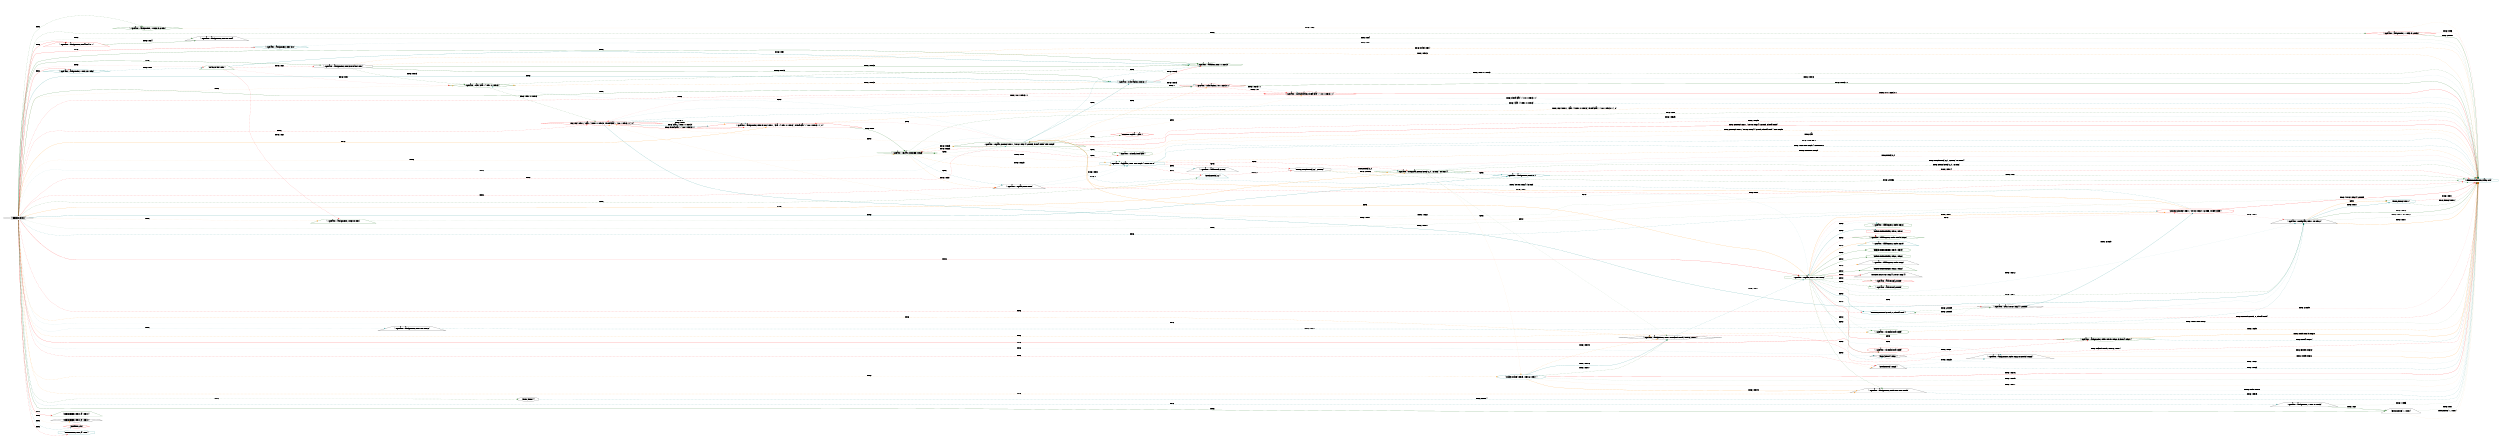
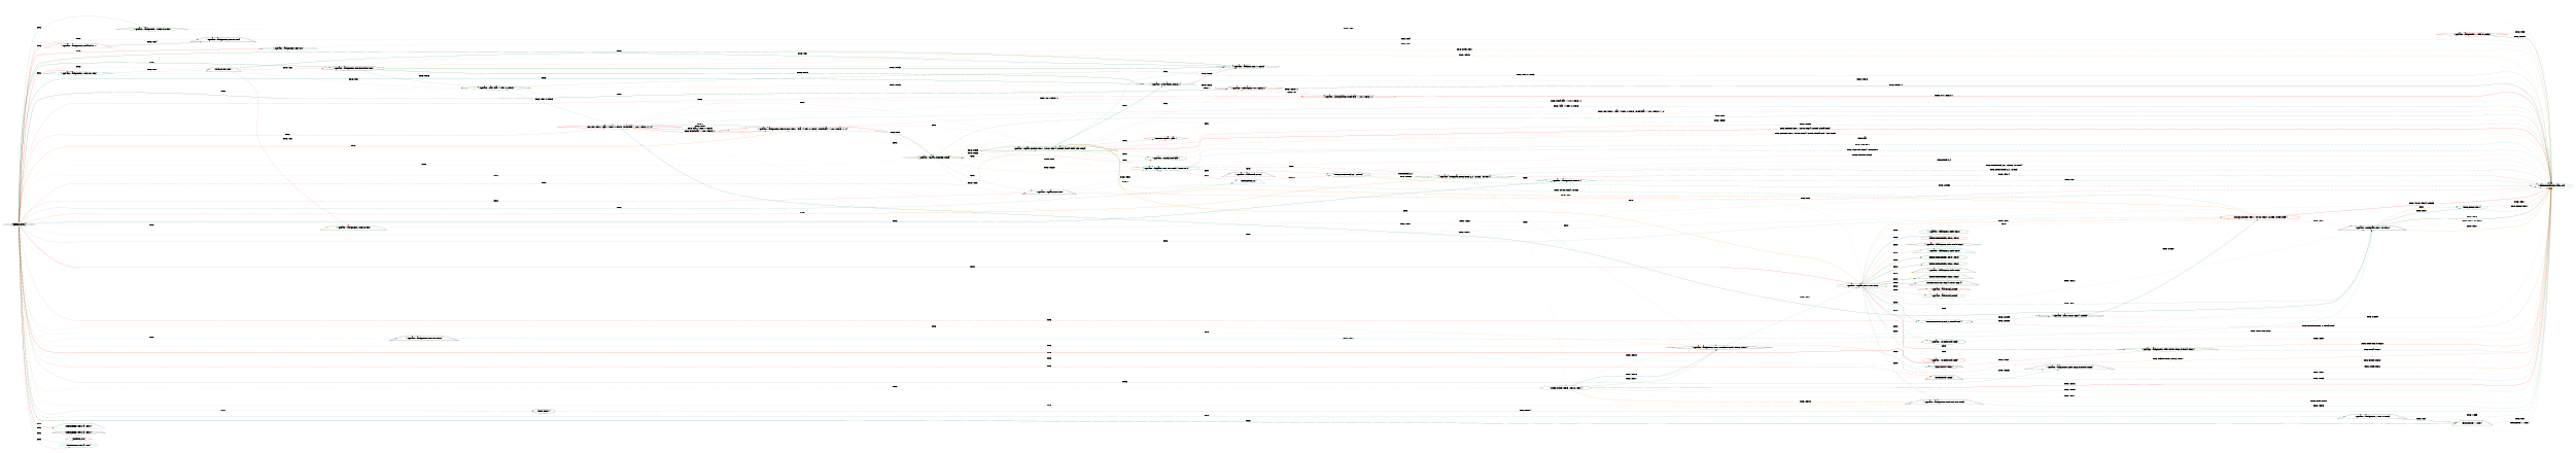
  digraph {
    rankdir=LR
    node [color=black shape=diamond]
    edge [arrowhead=vee color=teal style=dashed]
    n1 [label="(METHOD,FUN1)"]
    n2 [color=darkgreen label="(<operator>.assignment,* *VAR2 = &VAR1)"]
    n3 [color=red label="(<operator>.assignment,* *VAR3 = &VAR1)"]
    n4 [color=red label="(<operator>.assignment,VAR4[100] = \"\")" shape=trapezium]
    n5 [label="(<operator>.assignment,VAR1 = VAR4)" shape=trapezium]
    n6 [color=teal label="(<operator>.assignment,* VAR1 = *VAR2)"]
    n7 [color=teal label="(<operator>.assignment,VAR7 = 0)"]
    n8 [label="(<operator>.assignment,VAR11 = VAR12)" shape=trapezium]
    n9 [label="(<operator>.assignment,VAR13 = strlen(VAR1))" shape=octagon]
    n10 [color=darkgreen label="(strlen,strlen(VAR1))" shape=trapezium]
    n11 [color=darkgreen label="(<operator>.notEquals,FUN2(FUN3(2,2), &VAR6) != VAR14)"]
    n12 [color=teal label="(FUN3,FUN3(2,2))" shape=trapezium]
    n13 [color=teal label="(<operator>.assignment,VAR7 = 1)"]
    n14 [label="(<operator>.assignment,VAR11 = socket(VAR15, VAR16, VAR17))"]
    n15 [color=teal label="(socket,socket(VAR15, VAR16, VAR17))" shape=octagon]
    n16 [color=darkgreen label="(<operator>.equals,VAR11 == VAR12)" shape=octagon]
    n17 [color=teal label="(memset,memset(&VAR9, 0, sizeof(VAR9)))" shape=octagon]
    n18 [color=red label="(<operator>.sizeOf,sizeof(VAR9))" shape=octagon]
    n19 [label="(<operator>.assignment,VAR9.VAR18 = VAR15)" shape=trapezium]
    n20 [label="(FUN4,FUN4(VAR21))"]
    n21 [label="(FUN5,FUN5(VAR23))" shape=trapezium]
    n22 [color=darkgreen label="(<operator>.equals,connect(VAR11, (struct VAR24*)&VAR9, sizeof(VAR9)) == VAR25)" shape=trapezium]
    n23 [color=red label="(connect,connect(VAR11, (struct VAR24*)&VAR9, sizeof(VAR9)))" shape=octagon]
    n24 [color=darkgreen label="(<operator>.sizeOf,sizeof(VAR9))" shape=octagon]
    n25 [color=red label="(<operator>.assignment,VAR8 = recv(VAR11, (char *)(VAR1 + VAR13), sizeof(char) * (100 - VAR13 - 1), 0))" shape=trapezium]
    n26 [color=red label="(recv,recv(VAR11, (char *)(VAR1 + VAR13), sizeof(char) * (100 - VAR13 - 1), 0))"]
    n27 [color=darkgreen label="(<operator>.cast,(char *)(VAR1 + VAR13))"]
    n28 [color=darkgreen label="(<operator>.addition,VAR1 + VAR13)"]
    n29 [color=red label="(<operator>.multiplication,sizeof(char) * (100 - VAR13 - 1))"]
    n30 [color=darkgreen label="(<operator>.sizeOf,sizeof(char))" shape=octagon]
    n31 [color=red label="(<operator>.subtraction,100 - VAR13 - 1)"]
    n32 [color=teal label="(<operator>.subtraction,VAR13 - 1)"]
    n33 [color=darkgreen label="(<operator>.equals,VAR8 == VAR25)"]
    n34 [label="(<operator>.equals,VAR8 == 0)" shape=trapezium]
    n35 [color=darkgreen label="(IDENTIFIER,VAR10,if (VAR10))" shape=trapezium]
    n36 [label="(IDENTIFIER,VAR10,if (VAR10))"]
    n37 [color=red label="(LITERAL,0,do)"]
    n38 [label="(<operator>.notEquals,VAR11 != VAR12)" shape=trapezium]
    n39 [color=teal label="(FUN6,FUN6(VAR11))" shape=octagon]
    n40 [color=teal label="(IDENTIFIER,VAR7,if (VAR7))" shape=octagon]
    n41 [label="(FUN7,FUN7())" shape=octagon]
    n42 [color=darkgreen label="(<operator>.assignment,*VAR2 = VAR1)" shape=trapezium]
    n43 [label="(<operator>.assignment,* VAR1 = *VAR3)" shape=trapezium]
    n44 [label="(FUN8,FUN8(\"\", VAR1))" shape=trapezium]
    n45 [color=teal label="(METHOD_RETURN,static void)" shape=octagon]
    n46 [label="(FUN2,FUN2(FUN3(2,2), &VAR6))" shape=octagon]
    n47 [color=darkgreen label="(<operator>.assignment,VAR9.VAR19.VAR20 = FUN4(VAR21))"]
    n48 [label="(<operator>.assignment,VAR9.VAR22 = FUN5(VAR23))" shape=trapezium]
    n49 [label="(<operator>.cast,(struct VAR24*)&VAR9)"]
    n50 [color=darkgreen label="(<operator>.addressOf,&VAR9)" shape=octagon]
    n51 [color=darkgreen label="(<operator>.fieldAccess,VAR9.VAR18)" shape=octagon]
    n52 [color=red label="(FIELD_IDENTIFIER,VAR18,VAR18)" shape=octagon]
    n53 [color=darkgreen label="(<operator>.fieldAccess,VAR9.VAR19.VAR20)"]
    n54 [color=teal label="(<operator>.fieldAccess,VAR9.VAR19)" shape=trapezium]
    n55 [color=darkgreen label="(FIELD_IDENTIFIER,VAR19,VAR19)" shape=octagon]
    n56 [color=darkgreen label="(FIELD_IDENTIFIER,VAR20,VAR20)" shape=octagon]
    n57 [label="(<operator>.fieldAccess,VAR9.VAR22)" shape=trapezium]
    n58 [color=darkgreen label="(FIELD_IDENTIFIER,VAR22,VAR22)" shape=trapezium]
    n59 [label="(UNKNOWN,struct VAR24*,struct VAR24*)" shape=trapezium]
    n60 [color=red label="(<operator>.addressOf,&VAR9)"]
    n61 [color=teal label="(<operator>.logicalOr,VAR8 == VAR25 || VAR8 == 0)" shape=octagon]
    n62 [color=red label="(UNKNOWN,char *,char *)"]
    n63 [label="(<operator>.addressOf,&VAR6)" shape=trapezium]
    n1 -> n2 [color=darkgreen label="DDG: "]
-   n1 -> n3 [arrowhead=diamond color=darkgreen label="DDG: "]
+   n1 -> n48 [arrowhead=diamond color=darkgreen label="DDG: "]
    n1 -> n4 [arrowhead=diamond color=red label="DDG: " style=solid]
    n1 -> n5 [arrowhead=diamond color=darkgreen label="DDG: " style=dotted]
    n1 -> n6 [color=red label="DDG: " style=solid]
    n1 -> n7 [color=red label="DDG: " style=solid]
    n1 -> n8 [label="DDG: " style=dotted]
    n1 -> n9 [color=darkgreen label="DDG: " style=solid]
    n1 -> n10 [color=red label="DDG: " style=dotted]
    n1 -> n11 [color=darkorange label="DDG: " style=solid]
    n1 -> n12 [color=darkgreen label="DDG: "]
    n1 -> n13 [arrowhead=diamond label="DDG: " style=solid]
    n1 -> n14 [arrowhead=diamond color=darkorange label="DDG: "]
    n1 -> n15 [arrowhead=diamond color=darkorange label="DDG: "]
    n1 -> n16 [arrowhead=diamond color=red label="DDG: " style=solid]
    n1 -> n17 [color=red label="DDG: "]
    n1 -> n18 [color=red label="DDG: " style=solid]
    n1 -> n19 [arrowhead=diamond color=darkorange label="DDG: "]
    n1 -> n20 [arrowhead=diamond label="DDG: " style=dotted]
    n1 -> n21 [arrowhead=diamond color=red label="DDG: "]
    n1 -> n22 [label="DDG: " style=dotted]
    n1 -> n23 [label="DDG: "]
    n1 -> n24 [arrowhead=diamond color=darkorange label="DDG: "]
    n1 -> n25 [arrowhead=diamond color=darkorange label="DDG: " style=solid]
    n1 -> n26 [color=red label="DDG: "]
    n1 -> n27 [color=darkorange label="DDG: " style=dotted]
    n1 -> n28 [arrowhead=diamond color=darkgreen label="DDG: " style=solid]
    n1 -> n29 [arrowhead=diamond color=red label="DDG: "]
    n1 -> n30 [arrowhead=diamond color=red label="DDG: "]
    n1 -> n31 [color=darkgreen label="DDG: " style=solid]
    n1 -> n32 [arrowhead=diamond label="DDG: " style=solid]
    n1 -> n33 [color=darkorange label="DDG: " style=dotted]
    n1 -> n34 [color=red label="DDG: "]
    n1 -> n35 [color=red label="DDG: " style=solid]
    n1 -> n36 [arrowhead=diamond color=darkorange label="DDG: " style=dotted]
    n1 -> n37 [label="DDG: "]
    n1 -> n38 [label="DDG: " style=dotted]
    n1 -> n39 [color=darkgreen label="DDG: " style=dotted]
    n1 -> n40 [color=red label="DDG: "]
    n1 -> n41 [arrowhead=diamond color=darkgreen label="DDG: "]
    n1 -> n42 [arrowhead=diamond color=darkorange label="DDG: " style=dotted]
    n1 -> n43 [label="DDG: "]
    n1 -> n44 [arrowhead=diamond color=darkgreen label="DDG: " style=solid]
    n2 -> n45 [arrowhead=diamond color=darkorange label="DDG: VAR2" style=dotted]
    n3 -> n45 [color=red label="DDG: VAR3" style=dotted]
    n3 -> n45 [arrowhead=diamond color=darkgreen label="DDG: &VAR1" style=solid]
    n4 -> n5 [color=darkgreen label="DDG: VAR4" style=solid]
    n5 -> n45 [color=darkgreen label="DDG: VAR4" style=dotted]
    n6 -> n10 [label="DDG: VAR1"]
    n7 -> n45 [arrowhead=diamond label="DDG: VAR7" style=dotted]
    n8 -> n38 [arrowhead=diamond label="DDG: VAR11"]
    n9 -> n27 [color=darkgreen label="DDG: VAR13"]
    n9 -> n28 [arrowhead=diamond color=darkgreen label="DDG: VAR13" style=solid]
    n9 -> n32 [color=darkgreen label="DDG: VAR13" style=solid]
    n9 -> n45 [arrowhead=diamond color=darkorange label="DDG: strlen(VAR1)"]
    n9 -> n45 [arrowhead=diamond color=darkorange label="DDG: VAR13"]
    n10 -> n9 [color=red label="DDG: VAR1"]
    n10 -> n27 [arrowhead=diamond color=red label="DDG: VAR1" style=dotted]
    n10 -> n28 [label="DDG: VAR1" style=solid]
    n10 -> n42 [color=red label="DDG: VAR1"]
    n11 -> n13 [label="CDG: "]
    n11 -> n14 [color=darkgreen label="CDG: " style=dotted]
    n11 -> n15 [arrowhead=diamond color=darkorange label="CDG: " style=dotted]
    n11 -> n16 [label="CDG: " style=dotted]
    n11 -> n45 [color=darkgreen label="DDG: FUN2(FUN3(2,2), &VAR6)"]
    n11 -> n45 [color=red label="DDG: VAR14"]
    n11 -> n45 [arrowhead=diamond label="DDG: FUN2(FUN3(2,2), &VAR6) != VAR14" style=dotted]
    n12 -> n46 [color=red label="DDG: 2"]
    n13 -> n45 [arrowhead=diamond color=darkgreen label="DDG: VAR7"]
    n14 -> n16 [label="DDG: VAR11"]
    n14 -> n45 [color=red label="DDG: socket(VAR15, VAR16, VAR17)"]
    n15 -> n14 [color=darkorange label="DDG: VAR15"]
    n15 -> n14 [label="DDG: VAR16" style=solid]
    n15 -> n14 [arrowhead=diamond color=darkgreen label="DDG: VAR17"]
    n15 -> n19 [color=darkorange label="DDG: VAR15" style=solid]
    n15 -> n45 [arrowhead=diamond color=red label="DDG: VAR16" style=solid]
    n15 -> n45 [color=darkgreen label="DDG: VAR15" style=dotted]
    n15 -> n45 [arrowhead=diamond color=darkorange label="DDG: VAR17" style=dotted]
    n16 -> n17 [arrowhead=diamond label="CDG: " style=solid]
    n16 -> n18 [color=darkgreen label="CDG: "]
    n16 -> n19 [arrowhead=diamond color=darkgreen label="CDG: "]
    n16 -> n20 [label="CDG: "]
    n16 -> n21 [color=darkorange label="CDG: " style=dotted]
    n16 -> n22 [color=darkorange label="CDG: " style=solid]
    n16 -> n23 [arrowhead=diamond color=darkorange label="DDG: VAR11" style=solid]
    n16 -> n23 [color=red label="CDG: " style=dotted]
    n16 -> n24 [color=darkgreen label="CDG: " style=dotted]
    n16 -> n38 [arrowhead=diamond color=darkgreen label="DDG: VAR11"]
    n16 -> n38 [arrowhead=diamond label="DDG: VAR12" style=dotted]
    n16 -> n45 [arrowhead=diamond color=darkgreen label="DDG: VAR11 == VAR12" style=dotted]
    n16 -> n47 [arrowhead=diamond color=red label="CDG: " style=solid]
    n16 -> n48 [arrowhead=diamond label="CDG: " style=dotted]
    n16 -> n49 [color=red label="CDG: " style=dotted]
    n16 -> n50 [color=darkgreen label="CDG: "]
    n16 -> n51 [arrowhead=diamond label="CDG: " style=dotted]
    n16 -> n52 [arrowhead=diamond label="CDG: " style=solid]
    n16 -> n53 [arrowhead=diamond color=red label="CDG: " style=dotted]
    n16 -> n54 [color=darkorange label="CDG: " style=solid]
    n16 -> n55 [arrowhead=diamond color=darkgreen label="CDG: " style=solid]
    n16 -> n56 [color=darkgreen label="CDG: " style=solid]
    n16 -> n57 [arrowhead=diamond color=darkorange label="CDG: " style=dotted]
    n16 -> n58 [arrowhead=diamond color=darkgreen label="CDG: " style=solid]
    n16 -> n59 [color=red label="CDG: " style=solid]
    n16 -> n60 [color=darkgreen label="CDG: "]
    n17 -> n45 [color=red label="DDG: memset(&VAR9, 0, sizeof(VAR9))"]
    n17 -> n49 [arrowhead=diamond color=darkgreen label="DDG: &VAR9"]
    n19 -> n45 [label="DDG: VAR15"]
    n19 -> n45 [arrowhead=diamond label="DDG: VAR9.VAR18" style=dotted]
    n20 -> n45 [arrowhead=diamond label="DDG: VAR21" style=dotted]
    n20 -> n47 [color=red label="DDG: VAR21"]
    n21 -> n45 [label="DDG: VAR23"]
    n21 -> n48 [arrowhead=diamond label="DDG: VAR23" style=dotted]
    n22 -> n25 [arrowhead=diamond color=red label="CDG: " style=dotted]
    n22 -> n26 [color=darkorange label="CDG: " style=dotted]
    n22 -> n27 [label="CDG: " style=dotted]
    n22 -> n28 [label="CDG: "]
    n22 -> n29 [color=darkorange label="CDG: " style=dotted]
    n22 -> n30 [color=darkgreen label="CDG: "]
    n22 -> n31 [arrowhead=diamond color=darkorange label="CDG: "]
    n22 -> n32 [arrowhead=diamond label="CDG: " style=solid]
    n22 -> n33 [color=red label="DDG: VAR25"]
    n22 -> n33 [arrowhead=diamond color=darkgreen label="CDG: " style=dotted]
    n22 -> n45 [color=red label="DDG: VAR25"]
    n22 -> n45 [arrowhead=diamond color=red label="DDG: connect(VAR11, (struct VAR24*)&VAR9, sizeof(VAR9))" style=solid]
    n22 -> n45 [color=darkorange label="DDG: connect(VAR11, (struct VAR24*)&VAR9, sizeof(VAR9)) == VAR25"]
    n22 -> n61 [color=darkgreen label="CDG: " style=dotted]
    n22 -> n62 [arrowhead=diamond color=darkgreen label="CDG: "]
    n23 -> n22 [arrowhead=diamond color=darkorange label="DDG: VAR11" style=solid]
    n23 -> n22 [arrowhead=diamond label="DDG: (struct VAR24*)&VAR9"]
    n23 -> n26 [color=darkorange label="DDG: VAR11" style=dotted]
    n23 -> n38 [color=red label="DDG: VAR11" style=dotted]
    n23 -> n45 [arrowhead=diamond color=red label="DDG: (struct VAR24*)&VAR9" style=solid]
    n24 -> n45 [color=darkorange label="DDG: VAR9"]
    n25 -> n33 [arrowhead=diamond color=darkgreen label="DDG: VAR8" style=solid]
    n25 -> n45 [color=darkorange label="DDG: recv(VAR11, (char *)(VAR1 + VAR13), sizeof(char) * (100 - VAR13 - 1), 0)"]
    n26 -> n25 [arrowhead=diamond color=darkorange label="DDG: VAR11" style=dotted]
    n26 -> n25 [label="DDG: (char *)(VAR1 + VAR13)" style=solid]
    n26 -> n25 [arrowhead=diamond color=red label="DDG: sizeof(char) * (100 - VAR13 - 1)" style=solid]
    n26 -> n25 [label="DDG: 0" style=solid]
    n26 -> n38 [arrowhead=diamond label="DDG: VAR11" style=solid]
    n26 -> n45 [label="DDG: sizeof(char) * (100 - VAR13 - 1)" style=dotted]
    n26 -> n45 [label="DDG: (char *)(VAR1 + VAR13)"]
    n27 -> n26 [color=darkgreen label="DDG: VAR1 + VAR13"]
    n27 -> n45 [color=darkgreen label="DDG: VAR1 + VAR13"]
    n29 -> n26 [color=red label="DDG: 100 - VAR13 - 1" style=dotted]
    n29 -> n45 [arrowhead=diamond color=red label="DDG: 100 - VAR13 - 1" style=solid]
    n30 -> n45 [color=darkorange label="DDG: char" style=dotted]
    n31 -> n29 [arrowhead=diamond color=red label="DDG: 100"]
    n31 -> n29 [label="DDG: VAR13 - 1" style=dotted]
    n31 -> n45 [arrowhead=diamond color=darkgreen label="DDG: VAR13 - 1" style=solid]
    n32 -> n27 [arrowhead=diamond color=darkorange label="DDG: VAR13"]
    n32 -> n28 [color=red label="DDG: VAR13" style=solid]
    n32 -> n31 [label="DDG: VAR13" style=dotted]
    n32 -> n31 [label="DDG: 1" style=dotted]
    n32 -> n45 [label="DDG: VAR13" style=dotted]
    n33 -> n22 [color=darkorange label="DDG: VAR25"]
    n33 -> n34 [arrowhead=diamond color=darkorange label="DDG: VAR8"]
    n33 -> n34 [arrowhead=diamond label="CDG: "]
    n33 -> n45 [color=darkgreen label="DDG: VAR8"]
    n33 -> n45 [arrowhead=diamond label="DDG: VAR25" style=dotted]
    n33 -> n61 [arrowhead=diamond color=darkorange label="DDG: VAR8" style=dotted]
    n33 -> n61 [arrowhead=diamond color=darkorange label="DDG: VAR25"]
    n34 -> n45 [arrowhead=diamond color=red label="DDG: VAR8"]
    n34 -> n61 [label="DDG: VAR8" style=dotted]
    n34 -> n61 [arrowhead=diamond label="DDG: 0" style=dotted]
    n38 -> n39 [arrowhead=diamond label="DDG: VAR11" style=solid]
    n38 -> n39 [arrowhead=diamond color=darkorange label="CDG: " style=solid]
    n38 -> n45 [arrowhead=diamond color=darkgreen label="DDG: VAR12" style=solid]
    n38 -> n45 [arrowhead=diamond color=darkgreen label="DDG: VAR11 != VAR12" style=dotted]
    n38 -> n45 [arrowhead=diamond color=darkorange label="DDG: VAR11" style=solid]
    n39 -> n45 [arrowhead=diamond color=darkgreen label="DDG: FUN6(VAR11)"]
    n39 -> n45 [arrowhead=diamond color=red label="DDG: VAR11"]
    n41 -> n45 [arrowhead=diamond label="DDG: FUN7()"]
    n42 -> n45 [color=darkgreen label="DDG: *VAR2" style=dotted]
    n43 -> n44 [arrowhead=diamond color=darkgreen label="DDG: VAR1" style=solid]
    n43 -> n45 [color=darkgreen label="DDG: *VAR3" style=dotted]
    n44 -> n45 [arrowhead=diamond color=darkgreen label="DDG: VAR1" style=dotted]
    n44 -> n45 [color=darkorange label="DDG: FUN8(\"\", VAR1)" style=dotted]
    n46 -> n11 [label="DDG: FUN3(2,2)" style=dotted]
    n46 -> n11 [arrowhead=diamond color=darkorange label="DDG: &VAR6"]
    n46 -> n45 [color=darkgreen label="DDG: &VAR6"]
    n46 -> n45 [color=red label="DDG: FUN3(2,2)" style=dotted]
    n47 -> n45 [arrowhead=diamond label="DDG: FUN4(VAR21)"]
    n47 -> n45 [color=darkorange label="DDG: VAR9.VAR19.VAR20" style=solid]
    n48 -> n45 [color=darkorange label="DDG: FUN5(VAR23)" style=dotted]
    n48 -> n45 [arrowhead=diamond color=darkorange label="DDG: VAR9.VAR22" style=solid]
    n49 -> n17 [arrowhead=diamond color=darkgreen label="DDG: &VAR9" style=dotted]
    n49 -> n23 [arrowhead=diamond label="DDG: &VAR9" style=solid]
    n49 -> n45 [color=red label="DDG: &VAR9" style=dotted]
    n61 -> n11 [color=red label="CDG: "]
    n61 -> n12 [arrowhead=diamond color=red label="CDG: "]
    n61 -> n45 [label="DDG: VAR8 == 0"]
    n61 -> n45 [label="DDG: VAR8 == VAR25 || VAR8 == 0"]
    n61 -> n45 [arrowhead=diamond color=darkorange label="DDG: VAR8 == VAR25"]
    n61 -> n46 [color=red label="CDG: "]
    n61 -> n63 [label="CDG: " style=dotted]
  }
